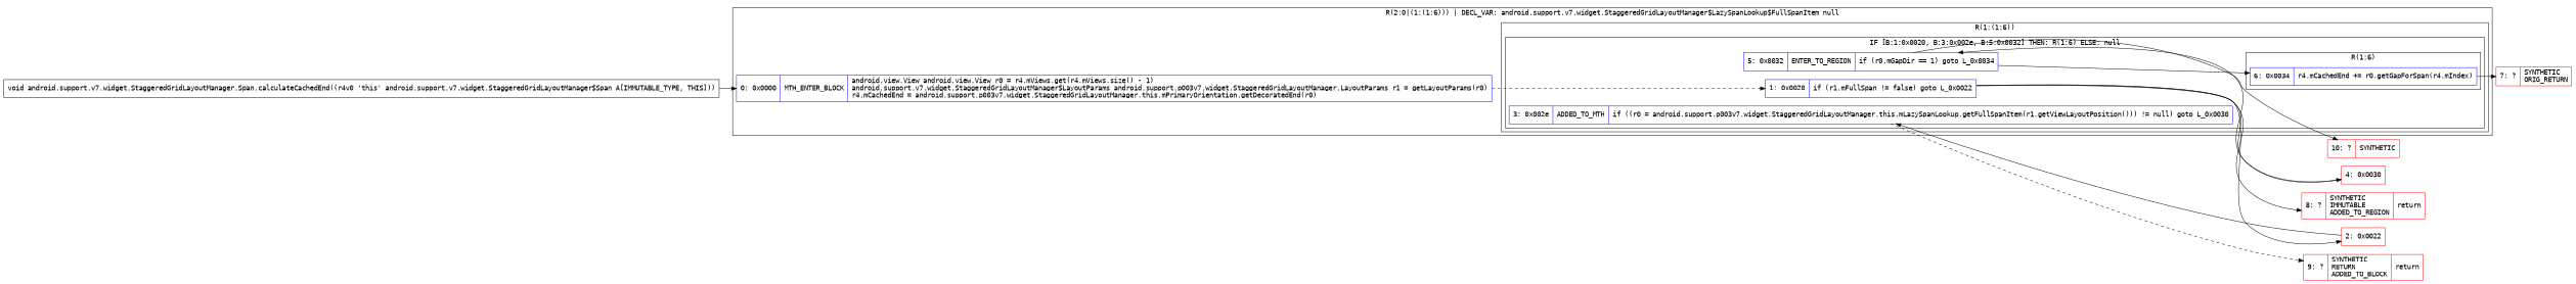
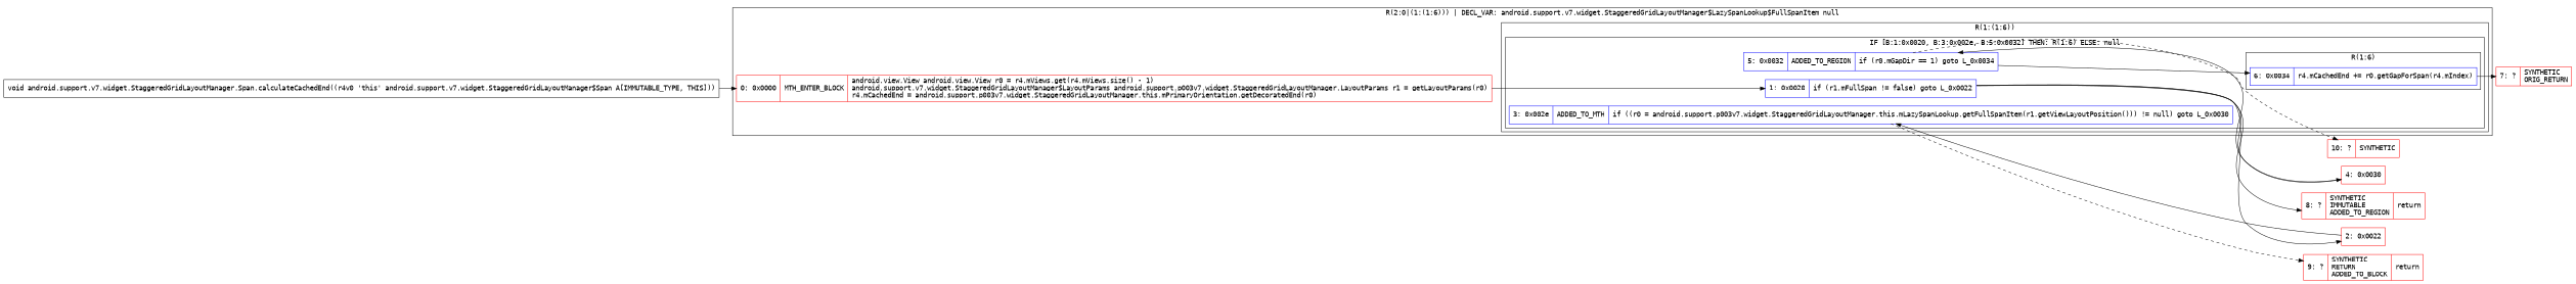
  digraph {
    fontname="DejaVu Sans Mono"
    rankdir=LR
    node [color=red fontname="DejaVu Sans Mono" shape=record]
    edge [fontname="DejaVu Sans Mono"]
    n1 [color=blue label="{6\:\ 0x0034|r4.mCachedEnd += r0.getGapForSpan(r4.mIndex)\l}"]
    n2 [color=blue label="{1\:\ 0x0020|if (r1.mFullSpan != false) goto L_0x0022\l}"]
    n3 [color=blue label="{3\:\ 0x002e|ADDED_TO_MTH\l|if ((r0 = android.support.p003v7.widget.StaggeredGridLayoutManager.this.mLazySpanLookup.getFullSpanItem(r1.getViewLayoutPosition())) != null) goto L_0x0030\l}"]
-   n4 [color=blue label="{5\:\ 0x0032|ENTER_TO_REGION\l|if (r0.mGapDir == 1) goto L_0x0034\l}"]
-   n5 [color=blue label="{0\:\ 0x0000|MTH_ENTER_BLOCK\l|android.view.View android.view.View r0 = r4.mViews.get(r4.mViews.size() \- 1)\landroid.support.v7.widget.StaggeredGridLayoutManager$LayoutParams android.support.p003v7.widget.StaggeredGridLayoutManager.LayoutParams r1 = getLayoutParams(r0)\lr4.mCachedEnd = android.support.p003v7.widget.StaggeredGridLayoutManager.this.mPrimaryOrientation.getDecoratedEnd(r0)\l}"]
+   n4 [color=blue label="{5\:\ 0x0032|ADDED_TO_REGION\l|if (r0.mGapDir == 1) goto L_0x0034\l}"]
+   n5 [label="{0\:\ 0x0000|MTH_ENTER_BLOCK\l|android.view.View android.view.View r0 = r4.mViews.get(r4.mViews.size() \- 1)\landroid.support.v7.widget.StaggeredGridLayoutManager$LayoutParams android.support.p003v7.widget.StaggeredGridLayoutManager.LayoutParams r1 = getLayoutParams(r0)\lr4.mCachedEnd = android.support.p003v7.widget.StaggeredGridLayoutManager.this.mPrimaryOrientation.getDecoratedEnd(r0)\l}"]
    n6 [label="{7\:\ ?|SYNTHETIC\lORIG_RETURN\l}"]
    n7 [label="{2\:\ 0x0022}"]
    n8 [label="{8\:\ ?|SYNTHETIC\lIMMUTABLE\lADDED_TO_REGION\l|return\l}"]
    n9 [label="{4\:\ 0x0030}"]
    n10 [label="{9\:\ ?|SYNTHETIC\lRETURN\lADDED_TO_BLOCK\l|return\l}"]
    n11 [label="{10\:\ ?|SYNTHETIC\l}"]
    n12 [label="{void android.support.v7.widget.StaggeredGridLayoutManager.Span.calculateCachedEnd((r4v0 'this' android.support.v7.widget.StaggeredGridLayoutManager$Span A[IMMUTABLE_TYPE, THIS])) }" color=""]
    subgraph cluster_1 {
      label="R(2:0|(1:(1:6))) | DECL_VAR: android.support.v7.widget.StaggeredGridLayoutManager$LazySpanLookup$FullSpanItem null\l"
      n5
      subgraph cluster_2 {
        label="R(1:(1:6))"
        subgraph cluster_3 {
          label="IF [B:1:0x0020, B:3:0x002e, B:5:0x0032] THEN: R(1:6) ELSE: null"
          n2
          n3
          n4
          subgraph cluster_4 {
            label="R(1:6)"
            n1
          }
        }
      }
    }
    n1 -> n6
    n2 -> n7
    n2 -> n8 [style=solid]
    n2 -> n9
    n3 -> n10 [style=dashed]
    n4 -> n1
-   n4 -> n11 [style=solid]
-   n5 -> n2 [style=dashed]
+   n4 -> n11 [style=dashed]
+   n5 -> n2
    n7 -> n3
    n9 -> n4
    n12 -> n5
  }
